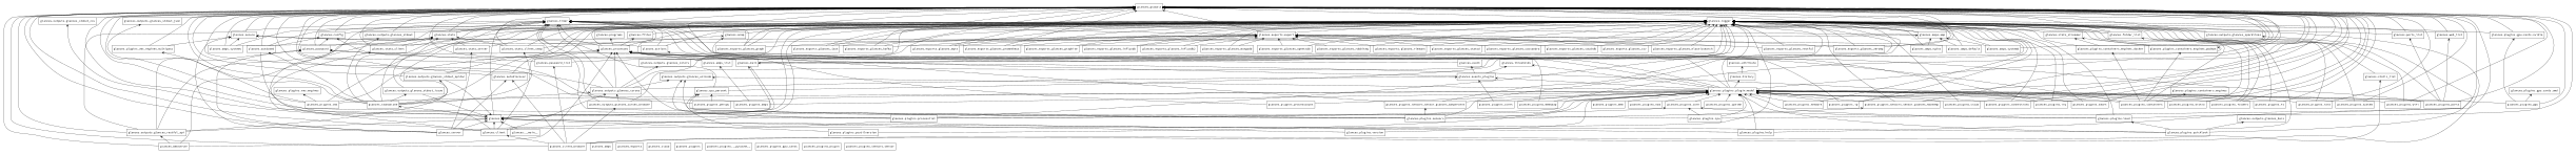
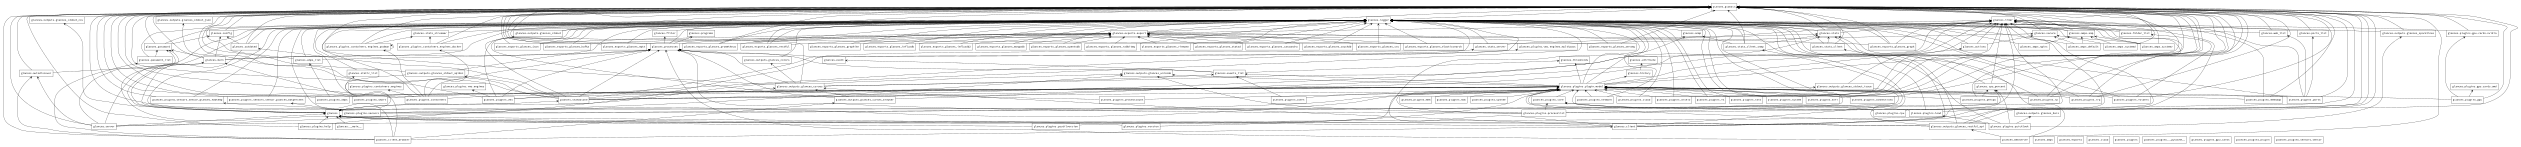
  digraph {
    fontname="Source Code Pro"
    rankdir=BT
    node [color=black fontname="Source Code Pro" shape=box style=solid]
    edge [arrowhead=open arrowtail=none fontname="Source Code Pro"]
    n1 [label=glances]
    n2 [label="glances.logger"]
    n3 [label="glances.main"]
    n4 [label="glances.standalone"]
    n5 [label="glances.timer"]
    n6 [label="glances.outputs.glances_stdout_csv"]
    n7 [label="glances.globals"]
    n8 [label="glances.processes"]
    n9 [label="glances.config"]
    n10 [label="glances.password"]
    n11 [label="glances.outputs.glances_curses"]
    n12 [label="glances.outdated"]
    n13 [label="glances.stats"]
    n14 [label="glances.outputs.glances_stdout"]
    n15 [label="glances.outputs.glances_stdout_apidoc"]
    n16 [label="glances.outputs.glances_stdout_issue"]
    n17 [label="glances.outputs.glances_stdout_json"]
    n18 [label="glances.__main__"]
    n19 [label="glances.actions"]
    n20 [label="glances.secure"]
    n21 [label="glances.amps"]
    n22 [label="glances.amps.amp"]
    n23 [label="glances.amps.default"]
    n24 [label="glances.amps.nginx"]
    n25 [label="glances.amps.systemd"]
    n26 [label="glances.amps.systemv"]
    n27 [label="glances.amps_list"]
    n28 [label="glances.filter"]
    n29 [label="glances.programs"]
    n30 [label="glances.attribute"]
    n31 [label="glances.autodiscover"]
    n32 [label="glances.client"]
    n33 [label="glances.stats_client"]
    n34 [label="glances.stats_client_snmp"]
-   n35 [label="glances.events_plugins"]
+   n35 [label="glances.events_list"]
    n36 [label="glances.outputs.glances_colors"]
    n37 [label="glances.outputs.glances_unicode"]
    n38 [label="glances.snmp"]
    n39 [label="glances.client_browser"]
    n40 [label="glances.outputs.glances_curses_browser"]
    n41 [label="glances.password_list"]
    n42 [label="glances.static_list"]
    n43 [label="glances.cpu_percent"]
    n44 [label="glances.event"]
    n45 [label="glances.thresholds"]
    n46 [label="glances.exports"]
    n47 [label="glances.exports.export"]
    n48 [label="glances.exports.glances_cassandra"]
    n49 [label="glances.exports.glances_couchdb"]
    n50 [label="glances.exports.glances_csv"]
    n51 [label="glances.exports.glances_elasticsearch"]
    n52 [label="glances.exports.glances_graph"]
    n53 [label="glances.exports.glances_graphite"]
    n54 [label="glances.exports.glances_influxdb"]
    n55 [label="glances.exports.glances_influxdb2"]
    n56 [label="glances.exports.glances_json"]
    n57 [label="glances.exports.glances_kafka"]
    n58 [label="glances.exports.glances_mongodb"]
    n59 [label="glances.exports.glances_mqtt"]
    n60 [label="glances.exports.glances_opentsdb"]
    n61 [label="glances.exports.glances_prometheus"]
    n62 [label="glances.exports.glances_rabbitmq"]
    n63 [label="glances.exports.glances_restful"]
    n64 [label="glances.exports.glances_riemann"]
    n65 [label="glances.exports.glances_statsd"]
    n66 [label="glances.exports.glances_zeromq"]
    n67 [label="glances.folder_list"]
    n68 [label="glances.history"]
    n69 [label="glances.cloud"]
    n70 [label="glances.outputs.glances_bars"]
    n71 [label="glances.outputs.glances_restful_api"]
    n72 [label="glances.outputs.glances_sparklines"]
    n73 [label="glances.plugins"]
    n74 [label="glances.plugins.__pycache__"]
    n75 [label="glances.plugins.alert"]
    n76 [label="glances.plugins.plugin.model"]
    n77 [label="glances.plugins.amps"]
    n78 [label="glances.plugins.cloud"]
    n79 [label="glances.plugins.connections"]
    n80 [label="glances.plugins.containers"]
    n81 [label="glances.plugins.containers.engines"]
    n82 [label="glances.plugins.containers.engines.docker"]
    n83 [label="glances.plugins.containers.engines.podman"]
    n84 [label="glances.stats_streamer"]
    n85 [label="glances.plugins.core"]
    n86 [label="glances.plugins.cpu"]
    n87 [label="glances.plugins.diskio"]
    n88 [label="glances.plugins.folders"]
    n89 [label="glances.plugins.fs"]
    n90 [label="glances.plugins.gpu"]
    n91 [label="glances.plugins.gpu.cards.amd"]
    n92 [label="glances.plugins.gpu.cards.nvidia"]
    n93 [label="glances.plugins.gpu.cards"]
    n94 [label="glances.plugins.help"]
    n95 [label="glances.plugins.ip"]
    n96 [label="glances.plugins.irq"]
    n97 [label="glances.plugins.load"]
    n98 [label="glances.plugins.mem"]
    n99 [label="glances.plugins.memswap"]
    n100 [label="glances.plugins.network"]
    n101 [label="glances.plugins.now"]
    n102 [label="glances.plugins.percpu"]
    n103 [label="glances.plugins.plugin"]
    n104 [label="glances.plugins.ports"]
    n105 [label="glances.ports_list"]
    n106 [label="glances.web_list"]
    n107 [label="glances.plugins.processcount"]
    n108 [label="glances.plugins.processlist"]
    n109 [label="glances.plugins.psutilversion"]
    n110 [label="glances.plugins.quicklook"]
    n111 [label="glances.plugins.raid"]
    n112 [label="glances.plugins.sensors"]
    n113 [label="glances.plugins.sensors.sensor.glances_batpercent"]
    n114 [label="glances.plugins.sensors.sensor.glances_hddtemp"]
    n115 [label="glances.plugins.sensors.sensor"]
    n116 [label="glances.plugins.smart"]
    n117 [label="glances.plugins.system"]
    n118 [label="glances.plugins.uptime"]
    n119 [label="glances.plugins.version"]
    n120 [label="glances.plugins.vms"]
    n121 [label="glances.plugins.vms.engines"]
    n122 [label="glances.plugins.vms.engines.multipass"]
    n123 [label="glances.plugins.wifi"]
    n124 [label="glances.server"]
    n125 [label="glances.stats_server"]
    n126 [label="glances.webserver"]
    n1 -> n2
    n1 -> n3
    n1 -> n4
    n1 -> n5
    n1 -> n6
    n2 -> n7
    n3 -> n1
    n3 -> n2
    n3 -> n7
    n3 -> n8
    n3 -> n9
    n3 -> n10
    n4 -> n2
    n4 -> n5
    n4 -> n7
    n4 -> n8
    n4 -> n11
    n4 -> n12
    n4 -> n13
    n4 -> n14
    n4 -> n15
    n4 -> n16
    n4 -> n17
    n6 -> n7
    n8 -> n2
    n8 -> n5
    n8 -> n7
    n8 -> n28
    n8 -> n29
    n9 -> n2
    n9 -> n7
    n10 -> n2
    n10 -> n7
    n10 -> n9
    n11 -> n2
    n11 -> n5
    n11 -> n7
    n11 -> n8
    n11 -> n35
    n11 -> n36
    n11 -> n37
    n12 -> n1
    n12 -> n2
    n12 -> n7
    n12 -> n9
    n13 -> n2
    n13 -> n5
    n13 -> n7
    n14 -> n2
    n14 -> n7
    n15 -> n1
    n15 -> n2
    n15 -> n7
    n16 -> n1
    n16 -> n5
    n17 -> n7
    n18 -> n1
    n19 -> n2
    n19 -> n5
    n19 -> n20
    n20 -> n7
    n22 -> n2
    n22 -> n5
    n22 -> n7
    n23 -> n2
    n23 -> n20
    n23 -> n22
    n24 -> n2
    n24 -> n22
    n25 -> n2
    n25 -> n7
    n25 -> n22
    n26 -> n2
    n26 -> n7
    n26 -> n20
    n26 -> n22
    n27 -> n2
    n27 -> n7
    n27 -> n8
    n28 -> n2
    n31 -> n2
    n31 -> n7
    n32 -> n1
    n32 -> n2
    n32 -> n5
    n32 -> n7
    n32 -> n11
    n32 -> n33
    n32 -> n34
    n33 -> n2
    n33 -> n7
    n33 -> n13
    n34 -> n2
    n34 -> n7
    n34 -> n13
    n34 -> n38
    n35 -> n8
    n35 -> n44
    n35 -> n45
    n36 -> n2
    n38 -> n2
    n39 -> n2
    n39 -> n7
    n39 -> n31
    n39 -> n32
    n39 -> n40
    n39 -> n41
    n39 -> n42
    n40 -> n2
    n40 -> n5
    n40 -> n11
    n41 -> n2
    n41 -> n10
    n42 -> n2
    n43 -> n2
    n43 -> n5
    n44 -> n2
    n44 -> n8
    n47 -> n2
    n47 -> n5
    n47 -> n7
    n48 -> n2
    n48 -> n47
    n49 -> n2
    n49 -> n47
    n50 -> n2
    n50 -> n47
    n51 -> n2
    n51 -> n47
    n52 -> n2
    n52 -> n5
    n52 -> n7
    n52 -> n47
    n53 -> n2
    n53 -> n47
    n54 -> n2
    n54 -> n47
    n55 -> n2
    n55 -> n47
    n56 -> n2
    n56 -> n7
    n56 -> n47
    n57 -> n2
    n57 -> n7
    n57 -> n47
    n58 -> n2
    n58 -> n47
    n59 -> n2
    n59 -> n7
    n59 -> n47
    n60 -> n2
    n60 -> n47
    n61 -> n2
    n61 -> n7
    n61 -> n47
    n62 -> n2
    n62 -> n47
    n63 -> n2
    n63 -> n7
    n63 -> n47
    n64 -> n2
    n64 -> n47
    n65 -> n2
    n65 -> n47
    n66 -> n2
    n66 -> n7
    n66 -> n47
    n67 -> n2
    n67 -> n5
    n67 -> n7
    n68 -> n30
    n71 -> n1
    n71 -> n2
    n71 -> n5
    n71 -> n7
    n71 -> n10
    n71 -> n13
    n72 -> n2
    n72 -> n7
    n75 -> n35
    n75 -> n76
    n76 -> n2
    n76 -> n5
    n76 -> n7
    n76 -> n19
    n76 -> n35
    n76 -> n37
    n76 -> n38
    n76 -> n45
    n76 -> n68
    n77 -> n7
    n77 -> n27
    n77 -> n76
    n78 -> n2
    n78 -> n7
    n78 -> n76
    n79 -> n2
    n79 -> n7
    n79 -> n76
    n80 -> n2
    n80 -> n7
    n80 -> n8
    n80 -> n76
    n80 -> n81
    n80 -> n82
    n80 -> n83
    n82 -> n2
    n82 -> n7
    n82 -> n84
    n83 -> n2
    n83 -> n7
    n83 -> n83
    n83 -> n84
    n84 -> n2
    n85 -> n76
    n86 -> n7
    n86 -> n43
    n86 -> n76
    n86 -> n85
    n87 -> n2
    n87 -> n7
    n87 -> n76
    n88 -> n2
    n88 -> n7
    n88 -> n67
    n88 -> n76
    n89 -> n2
    n89 -> n7
    n89 -> n76
    n90 -> n7
    n90 -> n76
    n90 -> n91
    n90 -> n92
    n92 -> n2
    n92 -> n7
    n94 -> n1
    n94 -> n7
    n94 -> n76
    n95 -> n2
    n95 -> n5
    n95 -> n7
    n95 -> n76
    n96 -> n2
    n96 -> n5
    n96 -> n7
    n96 -> n76
    n97 -> n2
    n97 -> n7
    n97 -> n76
    n97 -> n85
    n98 -> n76
    n99 -> n5
    n99 -> n7
    n99 -> n76
    n100 -> n2
    n100 -> n76
    n101 -> n76
    n102 -> n7
    n102 -> n43
    n102 -> n76
    n104 -> n2
    n104 -> n5
    n104 -> n7
    n104 -> n76
    n104 -> n105
    n104 -> n106
    n105 -> n2
    n105 -> n7
    n106 -> n2
    n106 -> n7
    n107 -> n8
    n107 -> n76
    n108 -> n2
    n108 -> n7
    n108 -> n8
    n108 -> n37
    n108 -> n76
    n108 -> n85
    n109 -> n1
    n109 -> n76
    n110 -> n2
    n110 -> n43
    n110 -> n70
    n110 -> n72
    n110 -> n76
    n110 -> n97
    n111 -> n2
    n111 -> n7
    n111 -> n76
    n112 -> n2
    n112 -> n5
    n112 -> n7
    n112 -> n37
    n112 -> n76
    n112 -> n113
    n112 -> n114
    n113 -> n2
    n113 -> n7
    n113 -> n76
    n114 -> n2
    n114 -> n7
    n114 -> n76
    n116 -> n2
    n116 -> n3
    n116 -> n7
    n116 -> n76
    n117 -> n2
    n117 -> n7
    n117 -> n76
    n118 -> n76
    n119 -> n1
    n119 -> n76
    n120 -> n2
    n120 -> n7
    n120 -> n8
    n120 -> n76
    n120 -> n121
    n120 -> n122
    n122 -> n7
    n122 -> n20
    n123 -> n2
    n123 -> n7
    n123 -> n76
    n124 -> n1
    n124 -> n2
-   n124 -> n20
+   n124 -> n5
    n124 -> n7
    n124 -> n10
    n124 -> n31
    n124 -> n125
    n125 -> n2
    n125 -> n13
    n126 -> n7
    n126 -> n8
    n126 -> n13
    n126 -> n71
  }
